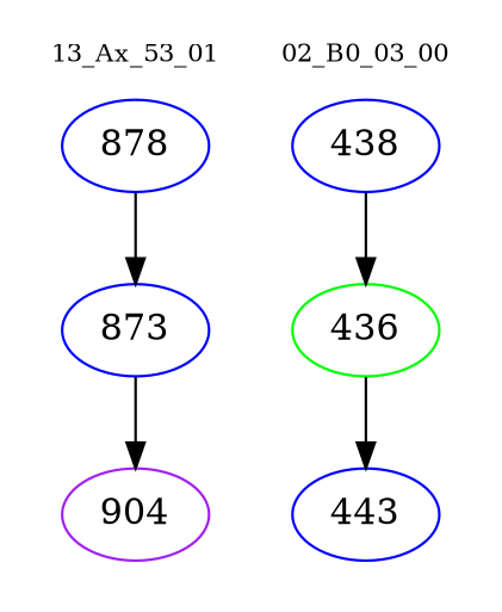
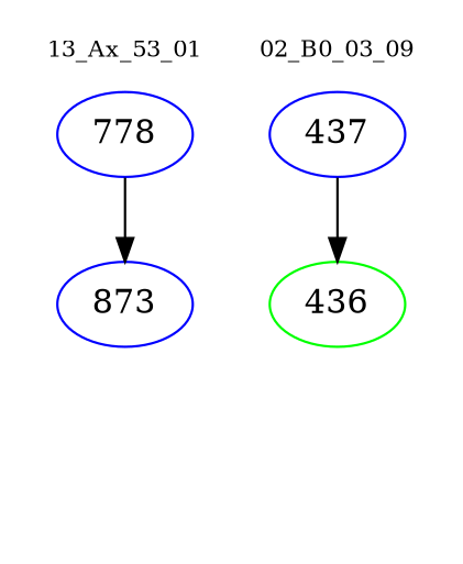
  digraph {
    node [color=blue]
    edge [color=black]
-   n1 [label=878]
+   n1 [label=778]
    n2 [label=873]
-   n3 [color=purple label=904]
-   n4 [label=438]
+   n4 [label=437]
    n5 [color=green label=436]
-   n6 [label=443]
    subgraph cluster_1 {
      color=white
      fontsize=10
      label="13_Ax_53_01"
      n1
      n2
-     n3
    }
    subgraph cluster_2 {
      color=white
      fontsize=10
-     label="02_B0_03_00"
+     label="02_B0_03_09"
      n4
      n5
-     n6
    }
    n1 -> n2
-   n2 -> n3
    n4 -> n5
-   n5 -> n6
  }
